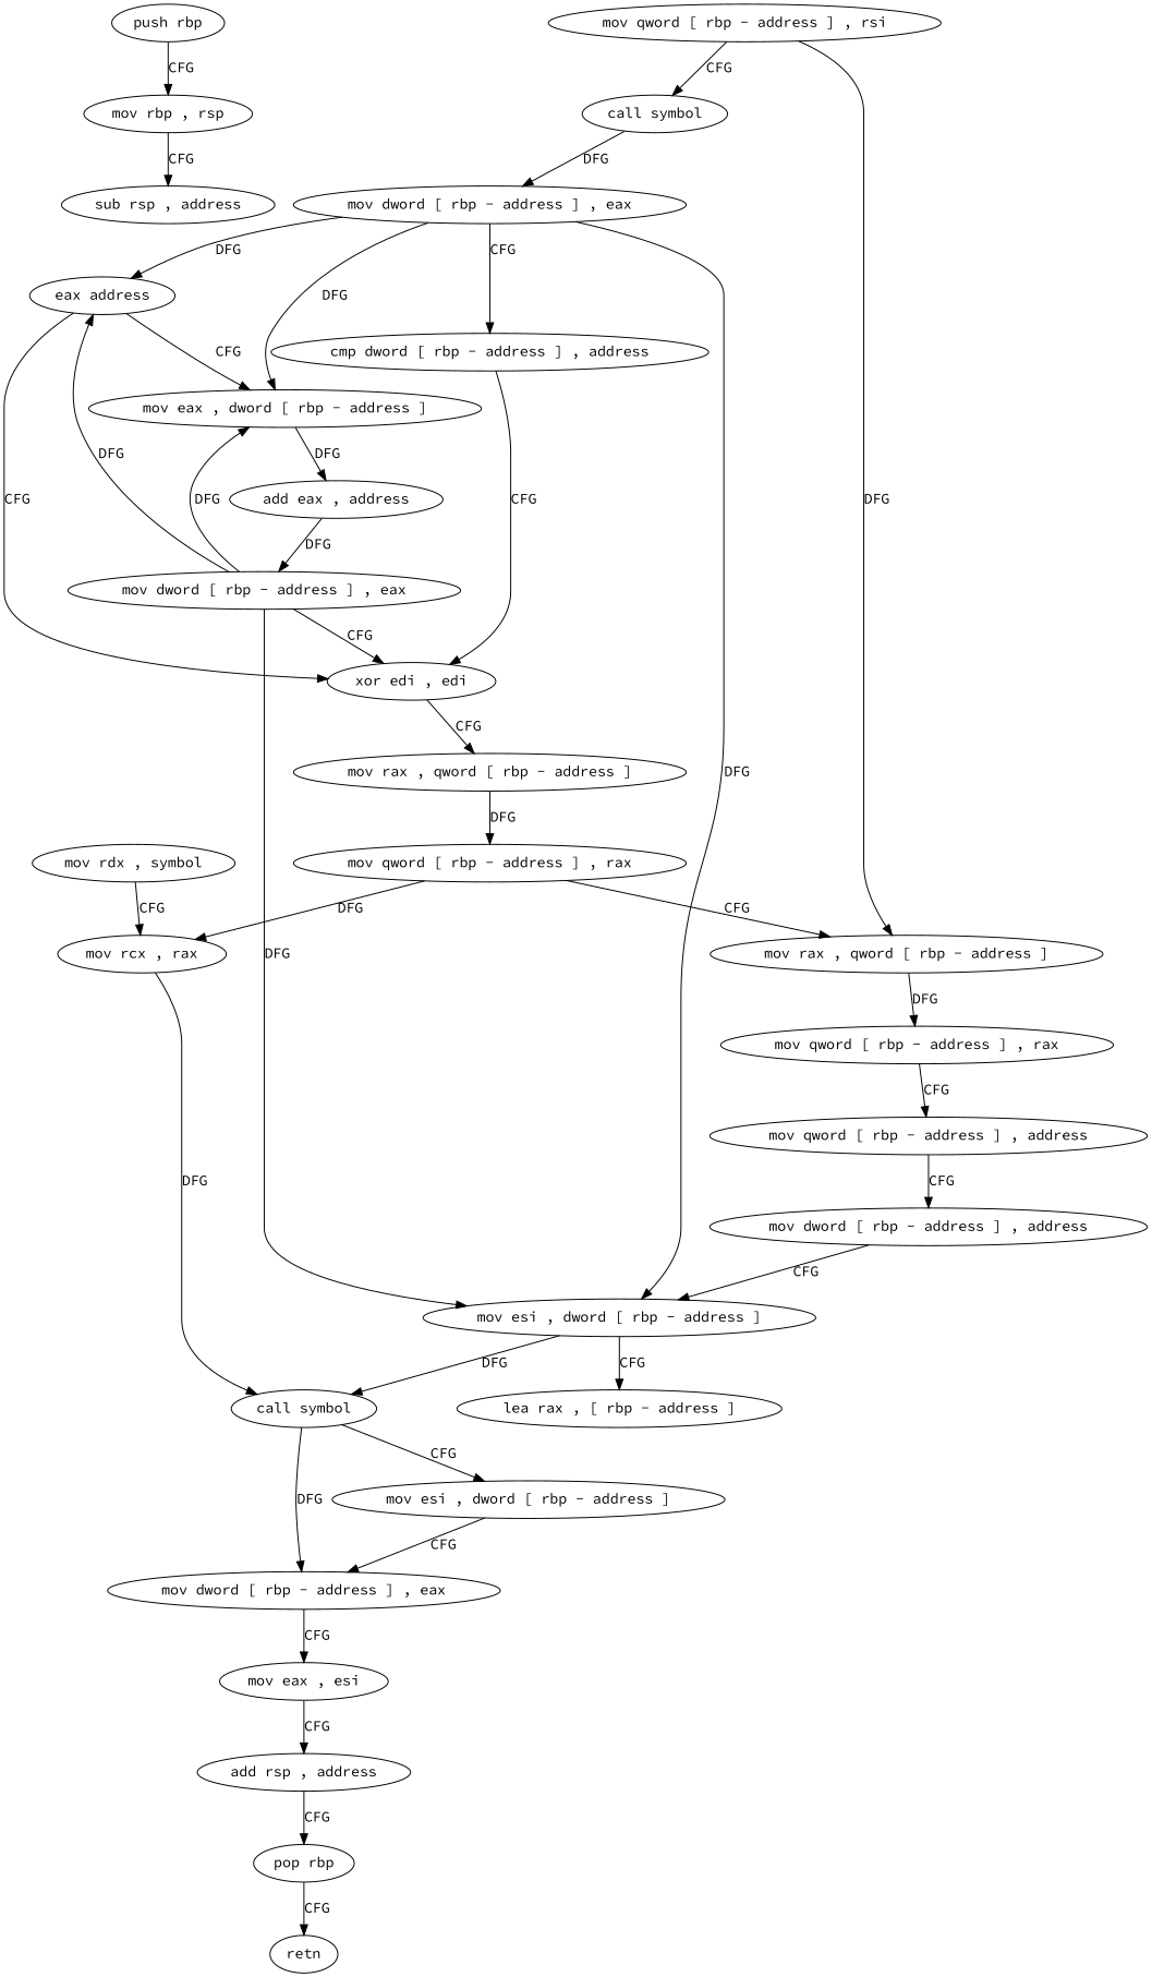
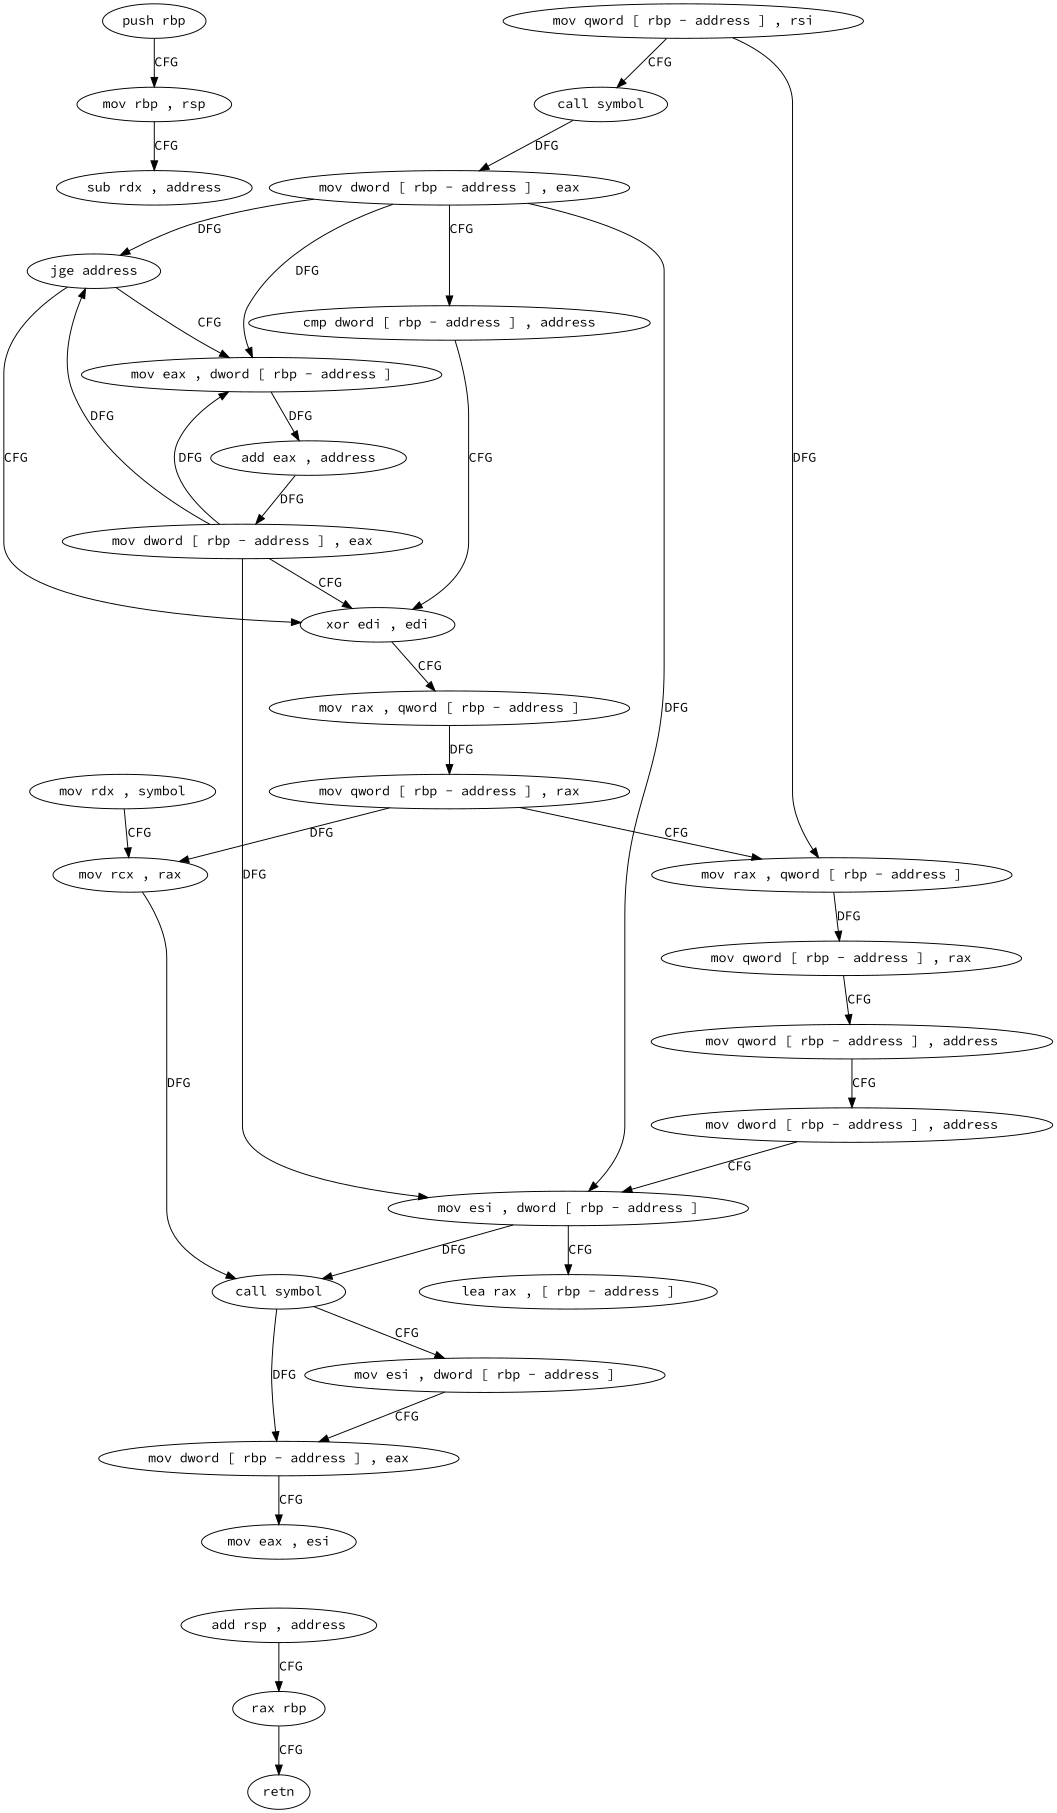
  digraph {
    fontname="Source Code Pro"
    node [fontname="Source Code Pro"]
    edge [fontname="Source Code Pro"]
    n1 [label="push rbp"]
    n2 [label="mov rbp , rsp"]
-   n3 [label="sub rsp , address"]
+   n3 [label="sub rdx , address"]
    n4 [label="mov qword [ rbp - address ] , rsi"]
    n5 [label="call symbol"]
    n6 [label="mov rax , qword [ rbp - address ]"]
    n7 [label="mov rax , qword [ rbp - address ]"]
    n8 [label="mov qword [ rbp - address ] , rax"]
    n9 [label="mov dword [ rbp - address ] , eax"]
    n10 [label="mov qword [ rbp - address ] , rax"]
    n11 [label="cmp dword [ rbp - address ] , address"]
-   n12 [label="eax address"]
+   n12 [label="jge address"]
    n13 [label="mov eax , dword [ rbp - address ]"]
    n14 [label="mov esi , dword [ rbp - address ]"]
    n15 [label="xor edi , edi"]
    n16 [label="add eax , address"]
    n17 [label="lea rax , [ rbp - address ]"]
    n18 [label="call symbol"]
    n19 [label="mov dword [ rbp - address ] , eax"]
    n20 [label="mov rcx , rax"]
    n21 [label="mov qword [ rbp - address ] , address"]
    n22 [label="mov dword [ rbp - address ] , address"]
    n23 [label="mov esi , dword [ rbp - address ]"]
    n24 [label="mov dword [ rbp - address ] , eax"]
    n25 [label="mov rdx , symbol"]
    n26 [label="mov eax , esi"]
    n27 [label="add rsp , address"]
-   n28 [label="pop rbp"]
+   n28 [label="rax rbp"]
    n29 [label=retn]
    n1 -> n2 [label=CFG]
    n2 -> n3 [label=CFG]
    n4 -> n5 [label=CFG]
    n4 -> n6 [label=DFG]
    n5 -> n9 [label=DFG]
    n6 -> n10 [label=DFG]
    n7 -> n8 [label=DFG]
    n8 -> n6 [label=CFG]
    n8 -> n20 [label=DFG]
    n9 -> n11 [label=CFG]
    n9 -> n12 [label=DFG]
    n9 -> n13 [label=DFG]
    n9 -> n14 [label=DFG]
    n10 -> n21 [label=CFG]
    n11 -> n15 [label=CFG]
    n12 -> n13 [label=CFG]
    n12 -> n15 [label=CFG]
    n13 -> n16 [label=DFG]
    n14 -> n17 [label=CFG]
    n14 -> n18 [label=DFG]
    n15 -> n7 [label=CFG]
    n16 -> n19 [label=DFG]
    n18 -> n23 [label=CFG]
    n18 -> n24 [label=DFG]
    n19 -> n12 [label=DFG]
    n19 -> n13 [label=DFG]
    n19 -> n14 [label=DFG]
    n19 -> n15 [label=CFG]
    n20 -> n18 [label=DFG]
    n21 -> n22 [label=CFG]
    n22 -> n14 [label=CFG]
    n23 -> n24 [label=CFG]
    n24 -> n26 [label=CFG]
    n25 -> n20 [label=CFG]
-   n26 -> n27 [label=CFG]
    n27 -> n28 [label=CFG]
    n28 -> n29 [label=CFG]
  }
